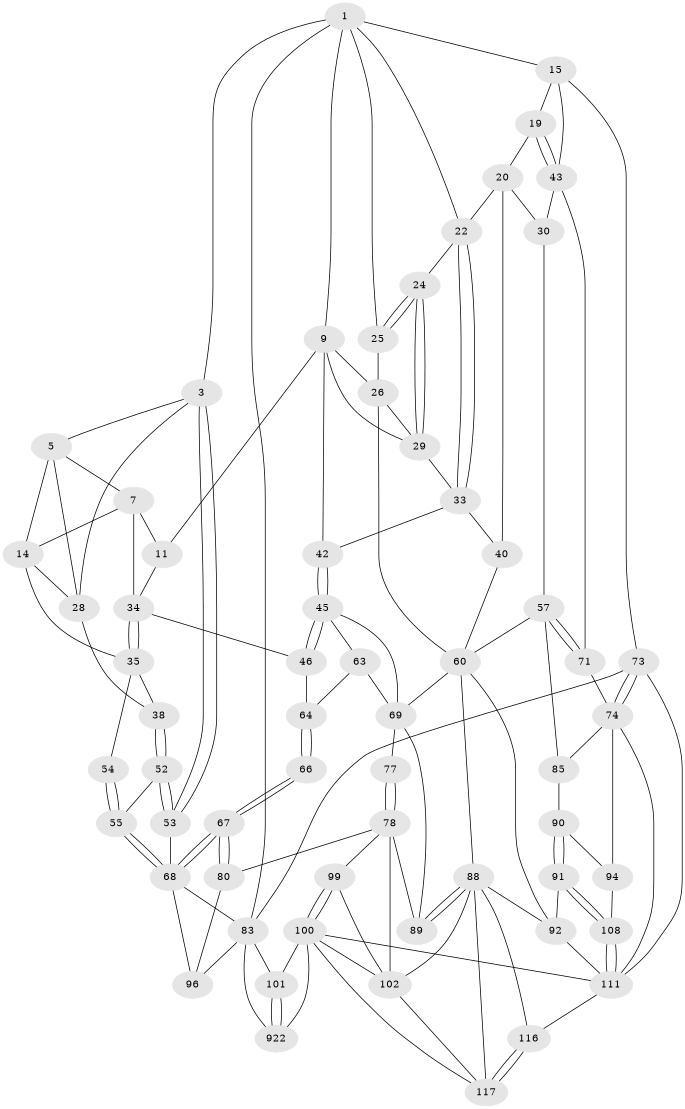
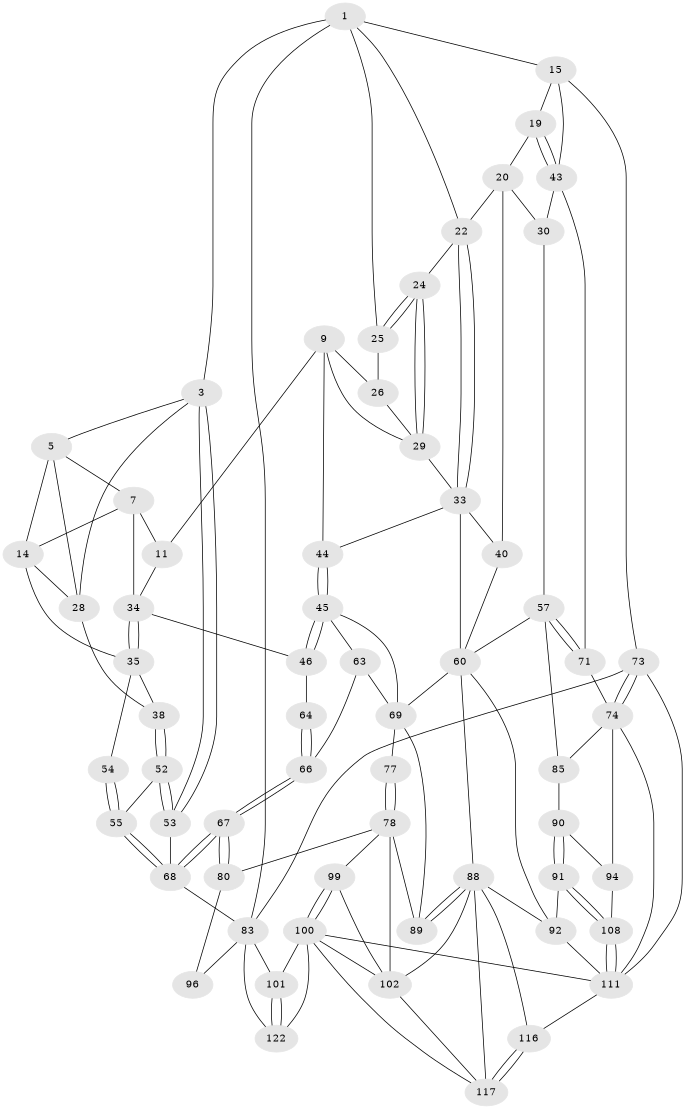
  graph {
    node [color=gray90 style=filled]
    1 [super="+2+8"]
    3 [super="+4"]
    9 [super="+10"]
    15 [super="+16"]
    22 [super="+23"]
    25
    83 [super="+84+98"]
    5 [super="+6"]
    28 [super="+36"]
    53
    11
    26
    29 [super="+30"]
-   44 [label=42]
+   44
    19
    43 [super="+49"]
    73
    24
    33 [super="+41"]
    96 [super="+97"]
    101
-   122 [label=922]
+   122
    7 [super="+12"]
    14 [super="+27"]
    38
    68 [super="+81"]
    34 [super="+39"]
    35 [super="+37"]
    46 [super="+56"]
    45 [super="+62"]
    54
    20 [super="+47+21"]
    n33 [label=30]
    71
    74 [super="+75+114"]
    111 [super="+118"]
    40 [super="+48"]
    60 [super="+87+61"]
    57 [super="+58"]
    52
    69 [super="+86+70"]
    88 [super="+104"]
    92 [super="+109"]
    64 [super="+65"]
    55
    85
    63
    77
    89
    66
    90
    102 [super="+103+106"]
    116
    117 [super="+119"]
    67
    80 [super="+95"]
    78 [super="+79+93"]
    94 [super="+107"]
    108
    99
    100 [super="+115"]
    91
    1 -- 3
-   1 -- 9
    1 -- 15
    1 -- 22
    1 -- 25
    1 -- 83
    3 -- 5
    3 -- 28
    3 -- 53
    3 -- 53
    9 -- 11
    9 -- 26
    9 -- 29
    9 -- 44
    15 -- 19
    15 -- 43
    15 -- 73
    22 -- 24
    22 -- 33
    22 -- 33
    25 -- 26
    83 -- 96
    83 -- 101
    83 -- 122
    5 -- 28
    5 -- 7
    5 -- 14
    28 -- 38
    53 -- 68
    11 -- 34
    26 -- 29
    29 -- 33 [weight=2]
    44 -- 45
    44 -- 45
    19 -- 43
    19 -- 43
    19 -- 20
    43 -- n33
    43 -- 71
    73 -- 83
    73 -- 74
    73 -- 74
    73 -- 111
    24 -- 25
    24 -- 25
    24 -- 29
    24 -- 29
    33 -- 44
    33 -- 40
-   26 -- 60
+   33 -- 60
    101 -- 122
    101 -- 122
    7 -- 11
    7 -- 14
    7 -- 34
    14 -- 28
    14 -- 35
    38 -- 52
    38 -- 52
    68 -- 83
-   68 -- 96
    34 -- 35
    34 -- 35
    34 -- 46
    35 -- 38
    35 -- 54
    46 -- 64
    45 -- 46
    45 -- 46
    45 -- 69
    45 -- 63
    54 -- 55
    54 -- 55
    20 -- 22
    20 -- n33
    20 -- 40 [weight=2]
    n33 -- 57
    71 -- 74
    74 -- 111
    74 -- 85
    74 -- 94 [weight=2]
    111 -- 116
    40 -- 60
    60 -- 69
    60 -- 88
    60 -- 92
    57 -- 71
    57 -- 71
    57 -- 60
    57 -- 85
    52 -- 53
    52 -- 53
    52 -- 55
    69 -- 77 [weight=2]
    69 -- 89
    88 -- 92
    88 -- 89
    88 -- 89
    88 -- 102
    88 -- 116
    88 -- 117
    92 -- 111
    64 -- 66 [weight=2]
    64 -- 66
    55 -- 68
    55 -- 68
    85 -- 90
    63 -- 69
-   63 -- 64
+   63 -- 66
    77 -- 78
    77 -- 78
    66 -- 67
    66 -- 67
    90 -- 94
    90 -- 91
    90 -- 91
    102 -- 117
    116 -- 117
    116 -- 117
    67 -- 68
    67 -- 68
    67 -- 80
    67 -- 80
    80 -- 96
    78 -- 89
    78 -- 102
    78 -- 80
    78 -- 99
    94 -- 108
    108 -- 111
    108 -- 111
    99 -- 102
    99 -- 100
    99 -- 100
    100 -- 101
    100 -- 122
    100 -- 111
    100 -- 102
    100 -- 117
    91 -- 92
    91 -- 108
    91 -- 108
  }
